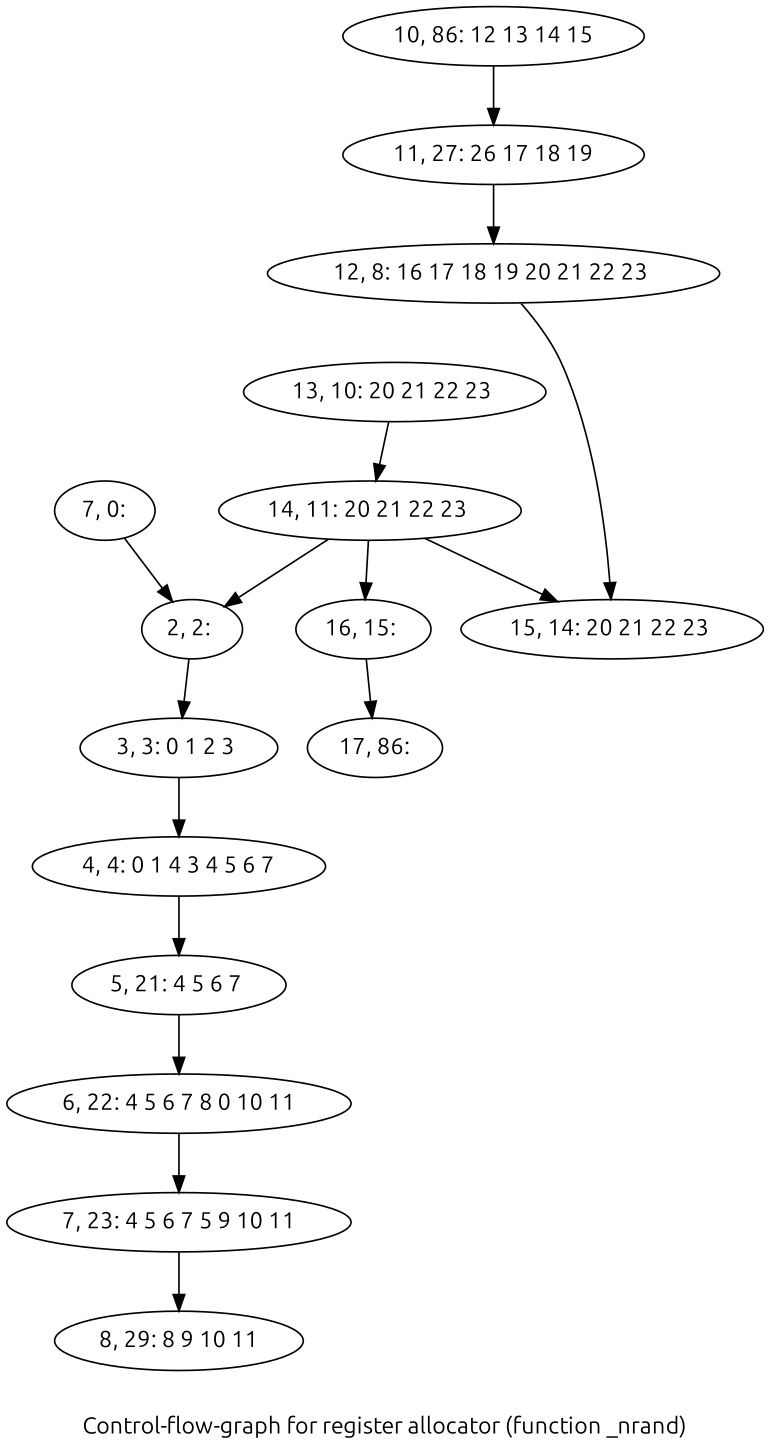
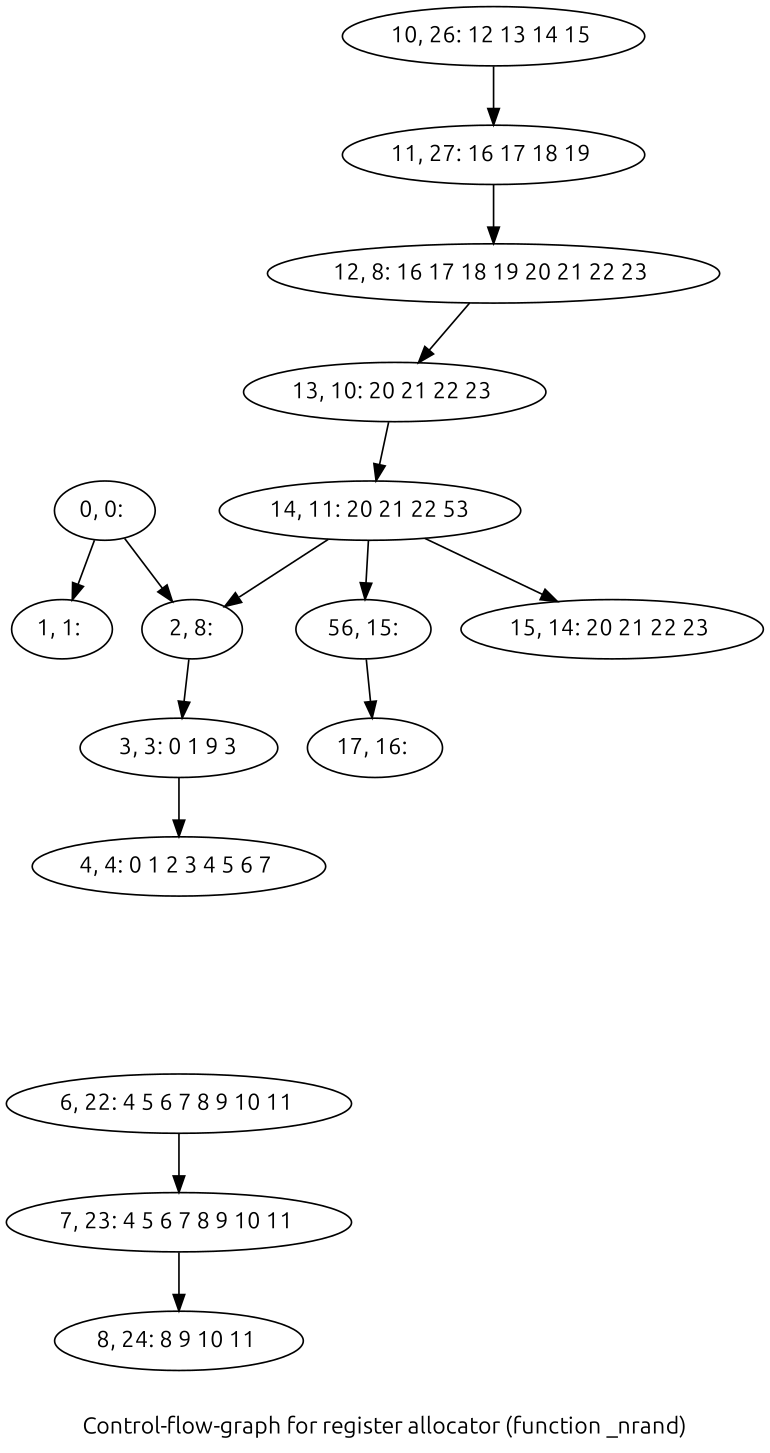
  digraph {
    fontname=Ubuntu
    label="Control-flow-graph for register allocator (function _nrand)"
    node [fontname=Ubuntu]
    edge [fontname=Ubuntu]
-   n1 [label="7, 0:"]
-   n3 [label="2, 2: "]
-   n4 [label="3, 3: 0 1 2 3 "]
-   n5 [label="4, 4: 0 1 4 3 4 5 6 7"]
-   n6 [label="5, 21: 4 5 6 7 "]
-   n7 [label="6, 22: 4 5 6 7 8 0 10 11"]
-   n8 [label="7, 23: 4 5 6 7 5 9 10 11"]
-   n9 [label="8, 29: 8 9 10 11"]
-   n10 [label="10, 86: 12 13 14 15"]
-   n11 [label="11, 27: 26 17 18 19"]
+   n1 [label="0, 0: "]
+   n2 [label="1, 1: "]
+   n3 [label="2, 8:"]
+   n4 [label="3, 3: 0 1 9 3"]
+   n5 [label="4, 4: 0 1 2 3 4 5 6 7 "]
+   n7 [label="6, 22: 4 5 6 7 8 9 10 11 "]
+   n8 [label="7, 23: 4 5 6 7 8 9 10 11 "]
+   n9 [label="8, 24: 8 9 10 11 "]
+   n10 [label="10, 26: 12 13 14 15 "]
+   n11 [label="11, 27: 16 17 18 19 "]
    n12 [label="12, 8: 16 17 18 19 20 21 22 23 "]
    n13 [label="13, 10: 20 21 22 23 "]
-   n14 [label="14, 11: 20 21 22 23 "]
+   n14 [label="14, 11: 20 21 22 53"]
    n15 [label="15, 14: 20 21 22 23 "]
-   n16 [label="16, 15: "]
-   n17 [label="17, 86:"]
+   n16 [label="56, 15:"]
+   n17 [label="17, 16: "]
+   n1 -> n2
    n1 -> n3
    n3 -> n4
    n4 -> n5
-   n5 -> n6
-   n6 -> n7
    n7 -> n8
    n8 -> n9
    n10 -> n11
    n11 -> n12
-   n12 -> n15
+   n12 -> n13
    n13 -> n14
    n14 -> n3
    n14 -> n15
    n14 -> n16
    n16 -> n17
  }
